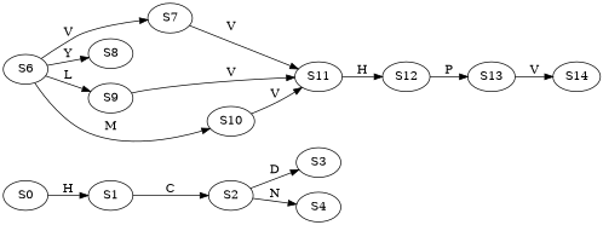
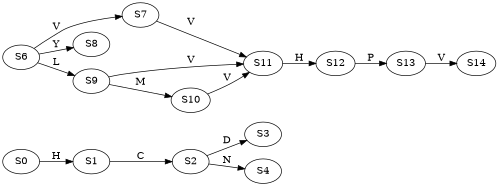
  strict digraph {
    rankdir=LR
    S0
    S1
    S2
    S3
    S4
    S6
    S7
    S8
    S9
    S10
    S11
    S12
    S13
    S14
    S0 -> S1 [label=H]
    S1 -> S2 [label=C]
    S2 -> S3 [label=D]
    S2 -> S4 [label=N]
    S6 -> S7 [label=V]
    S6 -> S8 [label=Y]
    S6 -> S9 [label=L]
-   S6 -> S10 [label=M]
+   S9 -> S10 [label=M]
    S7 -> S11 [label=V]
    S9 -> S11 [label=V]
    S10 -> S11 [label=V]
    S11 -> S12 [label=H]
    S12 -> S13 [label=P]
    S13 -> S14 [label=V]
  }
